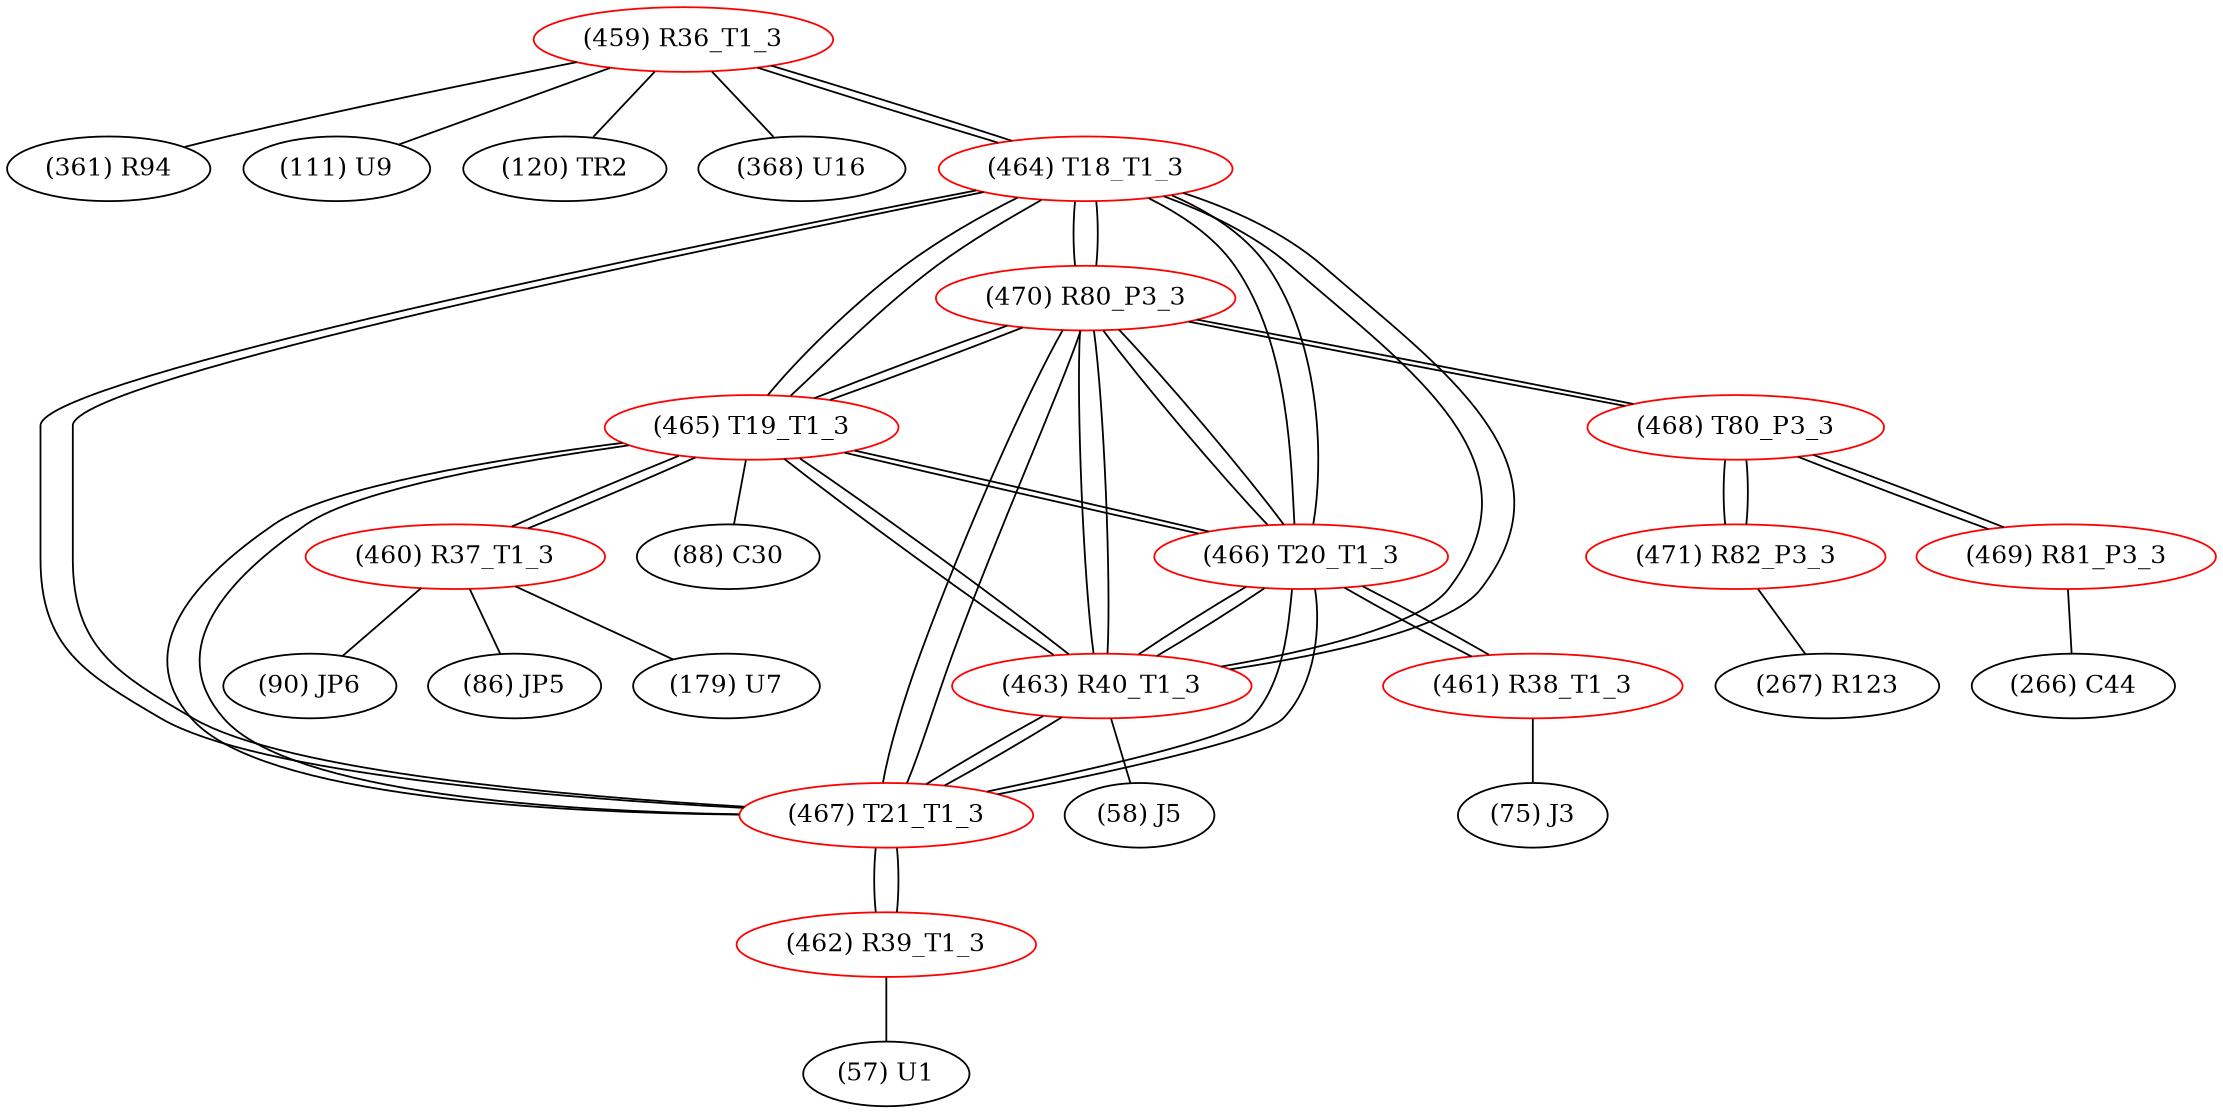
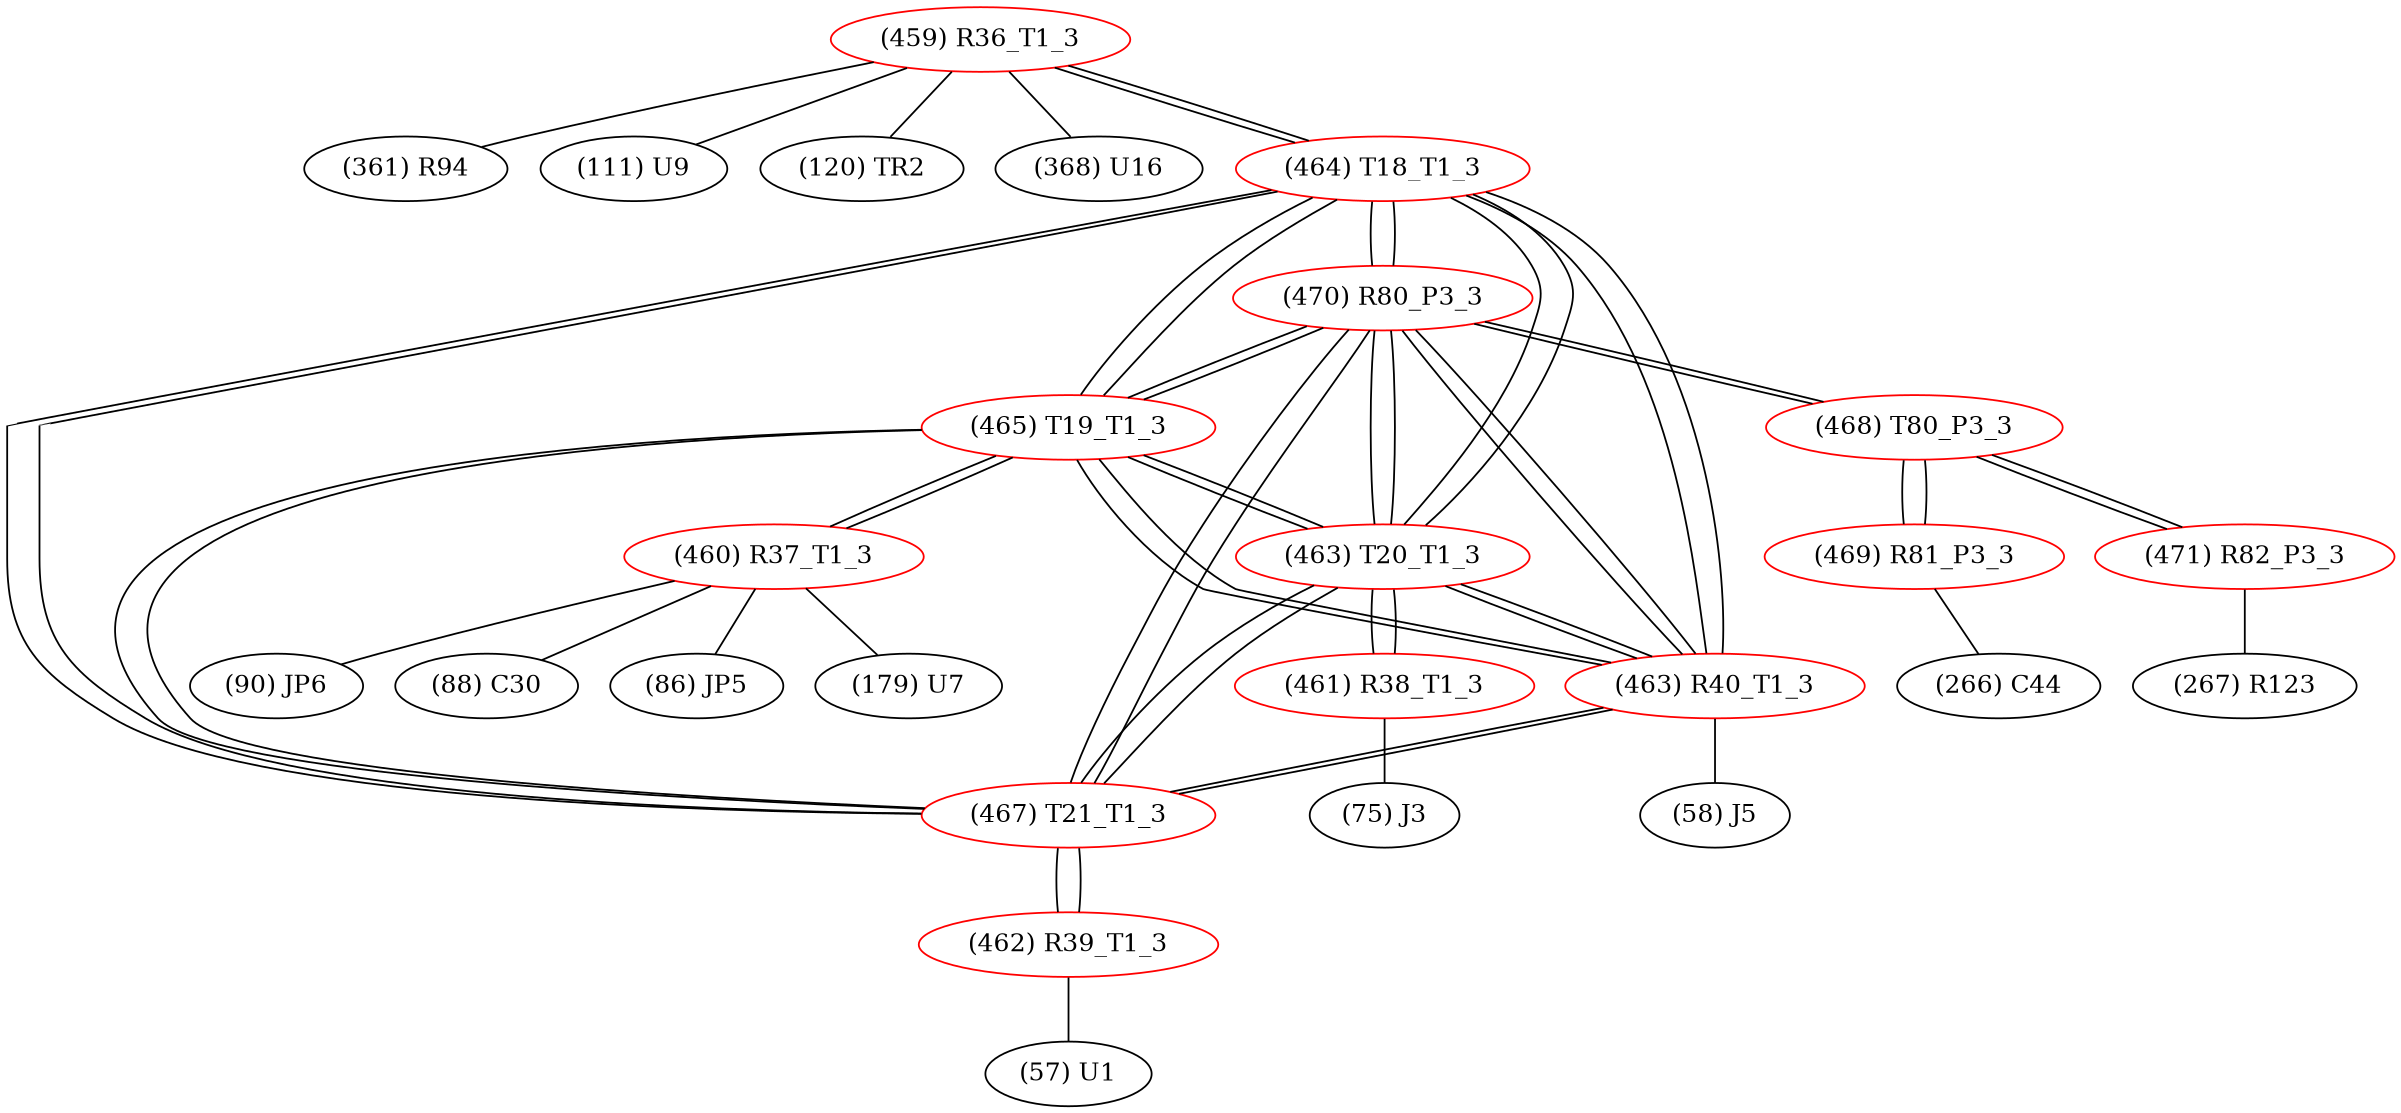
  graph {
    n1 [color=red label="(459) R36_T1_3"]
    n2 [label="(361) R94"]
    n3 [label="(111) U9"]
    n4 [label="(120) TR2"]
    n5 [label="(368) U16"]
    n6 [color=red label="(464) T18_T1_3"]
    n7 [color=red label="(465) T19_T1_3"]
-   n8 [color=red label="(466) T20_T1_3"]
+   n8 [color=red label="(463) T20_T1_3"]
    n9 [color=red label="(467) T21_T1_3"]
    n10 [color=red label="(463) R40_T1_3"]
    n11 [color=red label="(470) R80_P3_3"]
    n12 [color=red label="(460) R37_T1_3"]
    n13 [color=red label="(461) R38_T1_3"]
    n14 [color=red label="(462) R39_T1_3"]
    n15 [label="(58) J5"]
    n16 [color=red label="(468) T80_P3_3"]
    n17 [label="(86) JP5"]
    n18 [label="(179) U7"]
    n19 [label="(90) JP6"]
    n20 [label="(88) C30"]
    n21 [label="(75) J3"]
    n22 [label="(57) U1"]
    n23 [color=red label="(469) R81_P3_3"]
    n24 [color=red label="(471) R82_P3_3"]
    n25 [label="(266) C44"]
    n26 [label="(267) R123"]
    n1 -- n2
    n1 -- n3
    n1 -- n4
    n1 -- n5
    n1 -- n6
    n6 -- n1
    n6 -- n7
    n6 -- n8
    n6 -- n9
    n6 -- n10
    n6 -- n11
    n7 -- n6
    n7 -- n8
    n7 -- n9
    n7 -- n10
    n7 -- n11
    n7 -- n12
    n8 -- n6
    n8 -- n7
    n8 -- n9
    n8 -- n10
    n8 -- n11
    n8 -- n13
    n9 -- n6
    n9 -- n7
    n9 -- n8
    n9 -- n10
    n9 -- n11
    n9 -- n14
    n10 -- n6
    n10 -- n7
    n10 -- n8
    n10 -- n9
    n10 -- n11
    n10 -- n15
    n11 -- n6
    n11 -- n7
    n11 -- n8
    n11 -- n9
    n11 -- n10
    n11 -- n16
    n12 -- n7
    n12 -- n17
    n12 -- n18
    n12 -- n19
-   n7 -- n20
+   n12 -- n20
    n13 -- n8
    n13 -- n21
    n14 -- n9
    n14 -- n22
    n16 -- n11
    n16 -- n23
    n16 -- n24
    n23 -- n16
    n23 -- n25
    n24 -- n16
    n24 -- n26
  }
